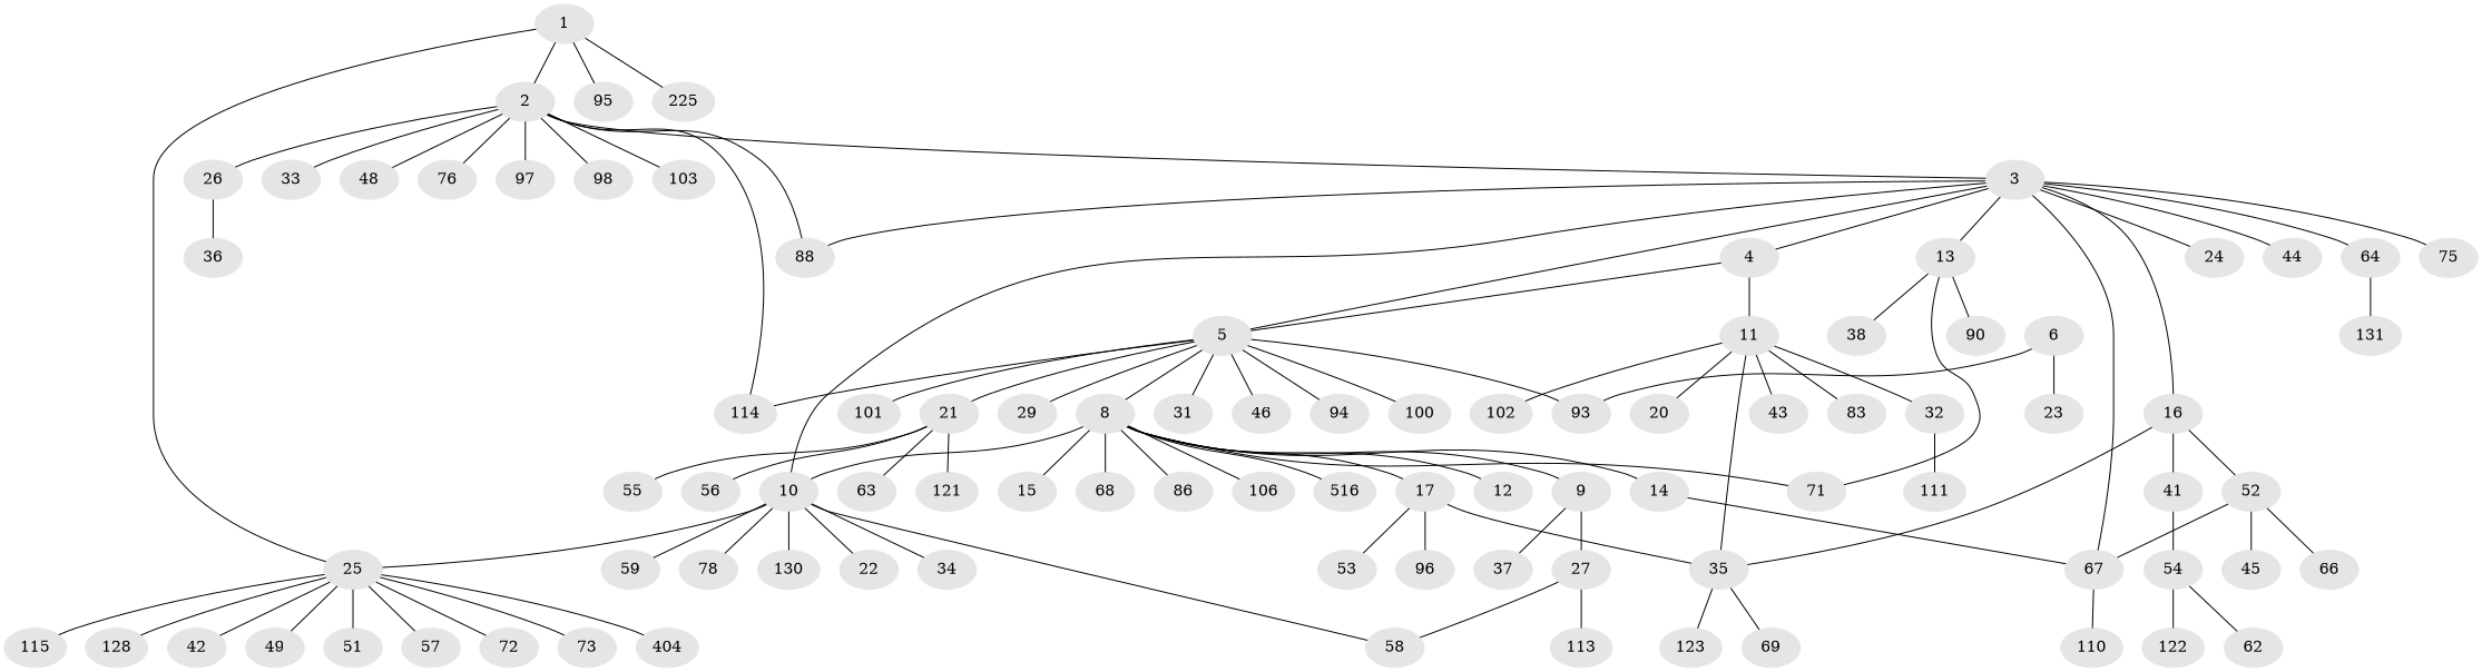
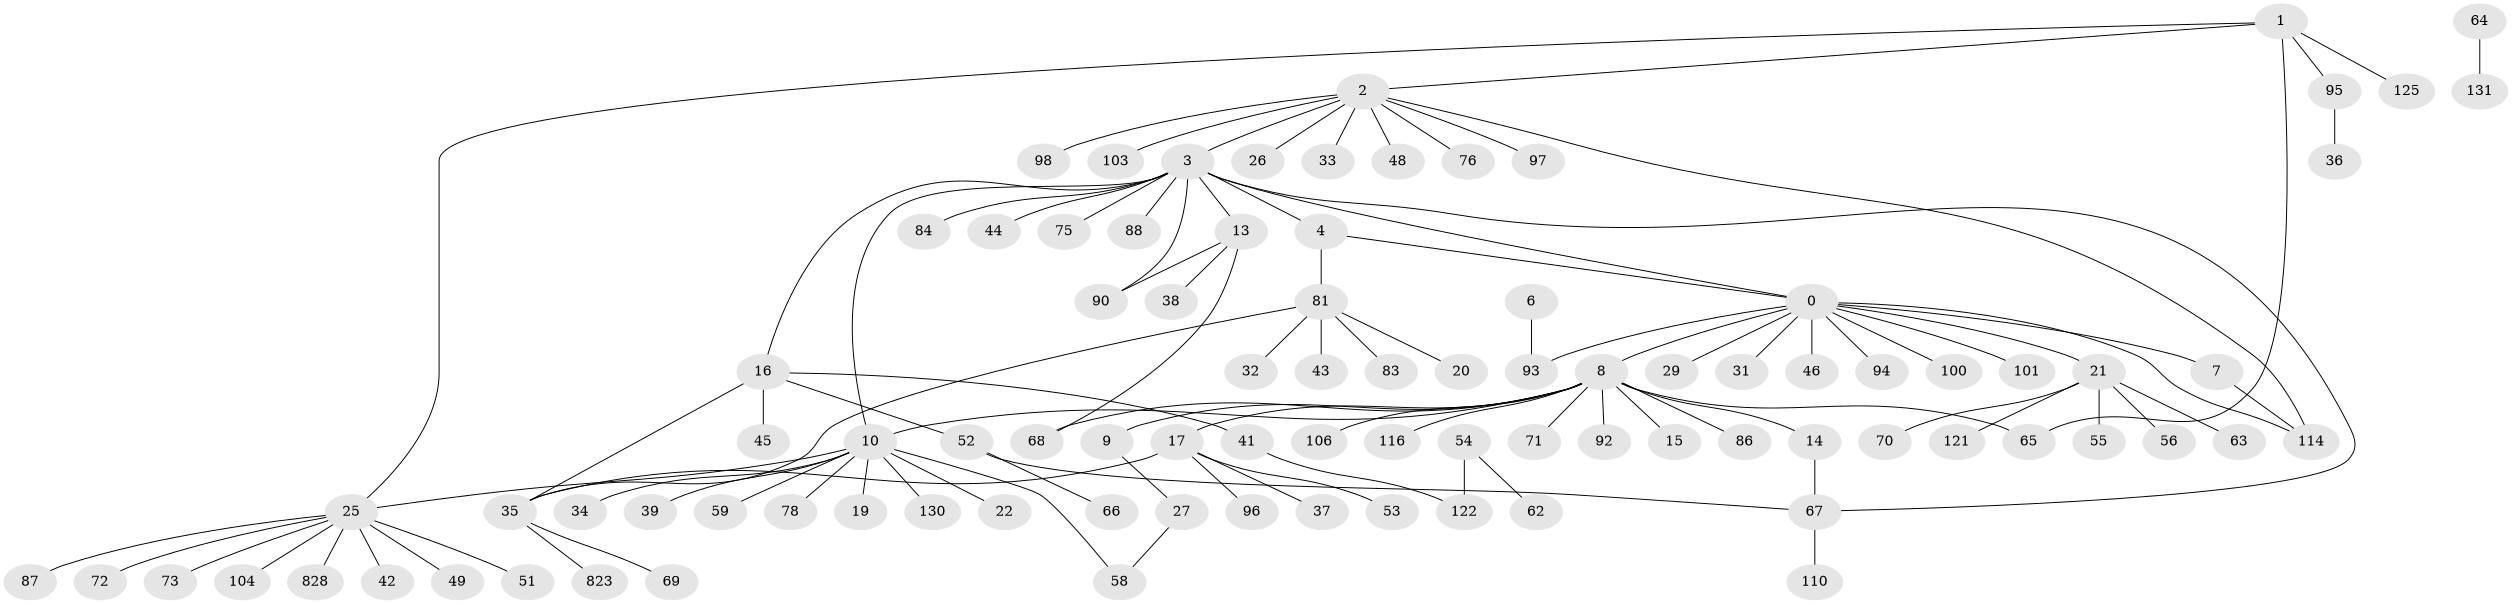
  graph {
    node [color=gray90 style=filled]
    1 [super="+89"]
    2 [super="+18"]
    25 [super="+60"]
+   65 [super="+124"]
    95
-   125 [label=225]
+   125
    3 [super="+45"]
    26 [super="+81"]
    33
    48
    76 [super="+91"]
    88
    97
    98
    103
    114 [super="+129"]
    42
    49 [super="+77"]
    51 [super="+85"]
-   57
+   57 [label=87]
    72
    73
-   104 [label=404]
-   115
-   128
+   104
+   128 [label=828]
    4
-   5 [super="+118"]
+   5 [super="+118" label=0]
    10 [super="+28"]
    13 [super="+30"]
    16 [super="+127"]
-   24
+   24 [label=84]
    44 [super="+108"]
    64
    67 [super="+84"]
    75
    36
-   11 [super="+50"]
+   11 [super="+50" label=81]
+   7 [super="+79"]
    8 [super="+120"]
    21 [super="+119"]
    29
    31
    46 [super="+61"]
    94
    100
    101
    93
+   19 [super="+80"]
    22
    34
+   39 [super="+117"]
    58 [super="+112"]
    59 [super="+74"]
    78
    130
    71 [super="+87"]
    38
    90
    35 [super="+82"]
    n60 [label=45]
    41
    52
    131
    110
    20
    32
    43 [super="+105"]
    83
-   102
-   23 [super="+47"]
    6
    9
-   12
+   12 [label=92]
    14
    15
    17 [super="+126"]
    68
    86
    106
-   116 [label=516]
+   116
    55
    56
    63
+   70
    121
    27
    37 [super="+92"]
    53 [super="+99"]
    96
-   113
-   111
    69 [super="+107"]
-   123
+   123 [label=823]
    54 [super="+109"]
    66
    62
    122
    1 -- 2
    1 -- 25
+   1 -- 65
    1 -- 95
    1 -- 125
    2 -- 3
    2 -- 26
    2 -- 33
    2 -- 48
    2 -- 76
-   2 -- 88
    2 -- 97
    2 -- 98
    2 -- 103
    2 -- 114
    25 -- 42
    25 -- 49
    25 -- 51
    25 -- 57
    25 -- 72
    25 -- 73
    25 -- 104
-   25 -- 115
    25 -- 128
    3 -- 88
    3 -- 4
    3 -- 5
    3 -- 10
    3 -- 13
    3 -- 16
    3 -- 24
    3 -- 44
-   3 -- 64
+   3 -- 90
    3 -- 67
    3 -- 75
-   26 -- 36
+   95 -- 36
    4 -- 5
    4 -- 11
    5 -- 114
+   5 -- 7
    5 -- 8
    5 -- 21
    5 -- 29
    5 -- 31
    5 -- 46
    5 -- 94
    5 -- 100
    5 -- 101
    5 -- 93
    10 -- 25
+   10 -- 19
    10 -- 22
    10 -- 34
+   10 -- 39
    10 -- 58
    10 -- 59
    10 -- 78
    10 -- 130
-   13 -- 71
+   13 -- 68
    13 -- 38
    13 -- 90
    16 -- 35
-   52 -- n60
+   16 -- n60
    16 -- 41
    16 -- 52
    64 -- 131
    67 -- 110
    11 -- 35
    11 -- 20
    11 -- 32
    11 -- 43
    11 -- 83
-   11 -- 102
+   7 -- 114
+   8 -- 65
    8 -- 10
    8 -- 71
    8 -- 9
    8 -- 12
    8 -- 14
    8 -- 15
    8 -- 17
    8 -- 68
    8 -- 86
    8 -- 106
    8 -- 116
    21 -- 55
    21 -- 56
    21 -- 63
+   21 -- 70
    21 -- 121
    35 -- 69
    35 -- 123
-   41 -- 54
+   41 -- 122
    52 -- 67
    52 -- 66
-   32 -- 111
    6 -- 93
-   6 -- 23
    9 -- 27
    14 -- 67
    17 -- 35
-   9 -- 37
+   17 -- 37
    17 -- 53
    17 -- 96
    27 -- 58
-   27 -- 113
    54 -- 62
    54 -- 122
  }
